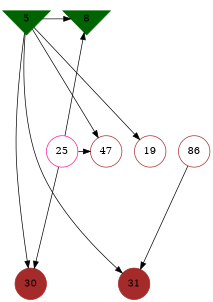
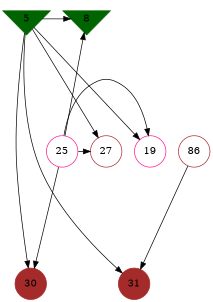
  digraph {
    ranksep=2.0
    node [color=brown shape=circle]
    5 [color=darkgreen shape=invtriangle style=filled]
    8 [color=darkgreen shape=invtriangle style=filled]
    n3 [label=86]
-   19
+   19 [color=deeppink]
    25 [color=deeppink]
-   27 [label=47]
+   27
    30 [style=filled]
    31 [style=filled]
    subgraph sub_1 {
      rank=same
      5
      8
    }
    subgraph sub_2 {
      rank=same
      n3
      19
      25
      27
    }
    subgraph sub_3 {
      rank=same
      30
      31
    }
    5 -> 8
    5 -> 19
    5 -> 27
    5 -> 30
    5 -> 31
    n3 -> 31
    25 -> 8
+   25 -> 19
    25 -> 27
    25 -> 30
  }
